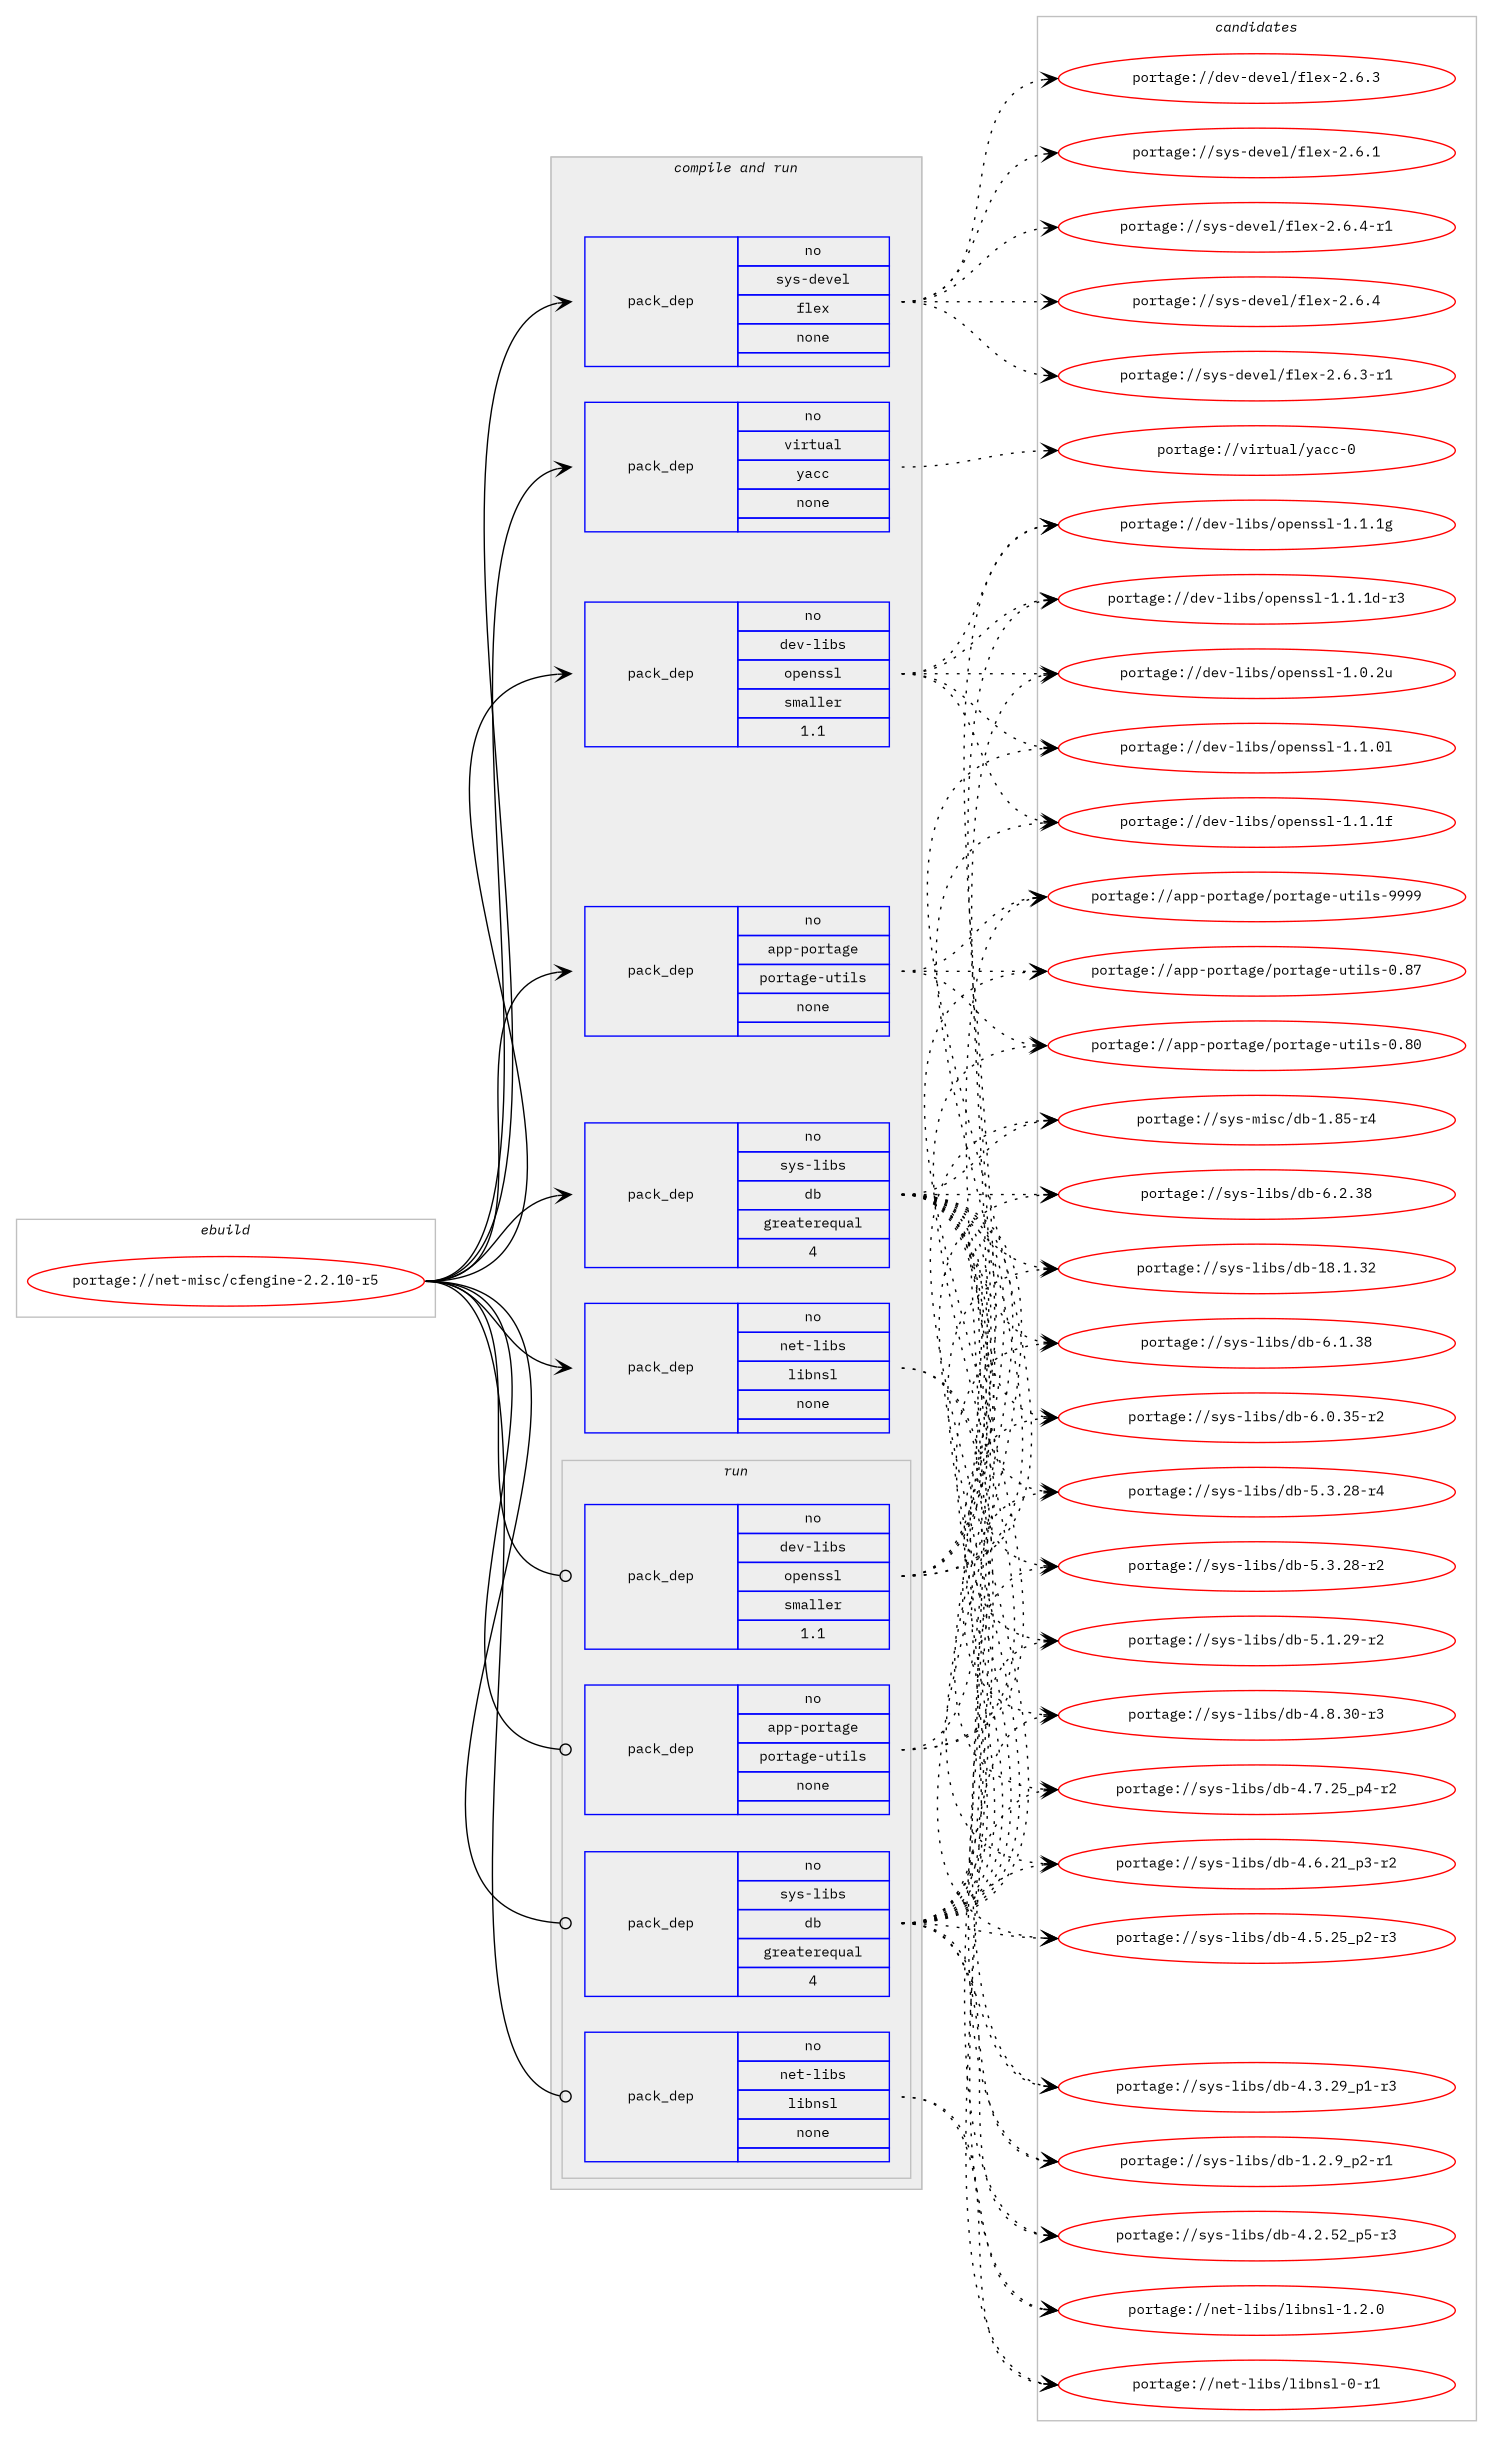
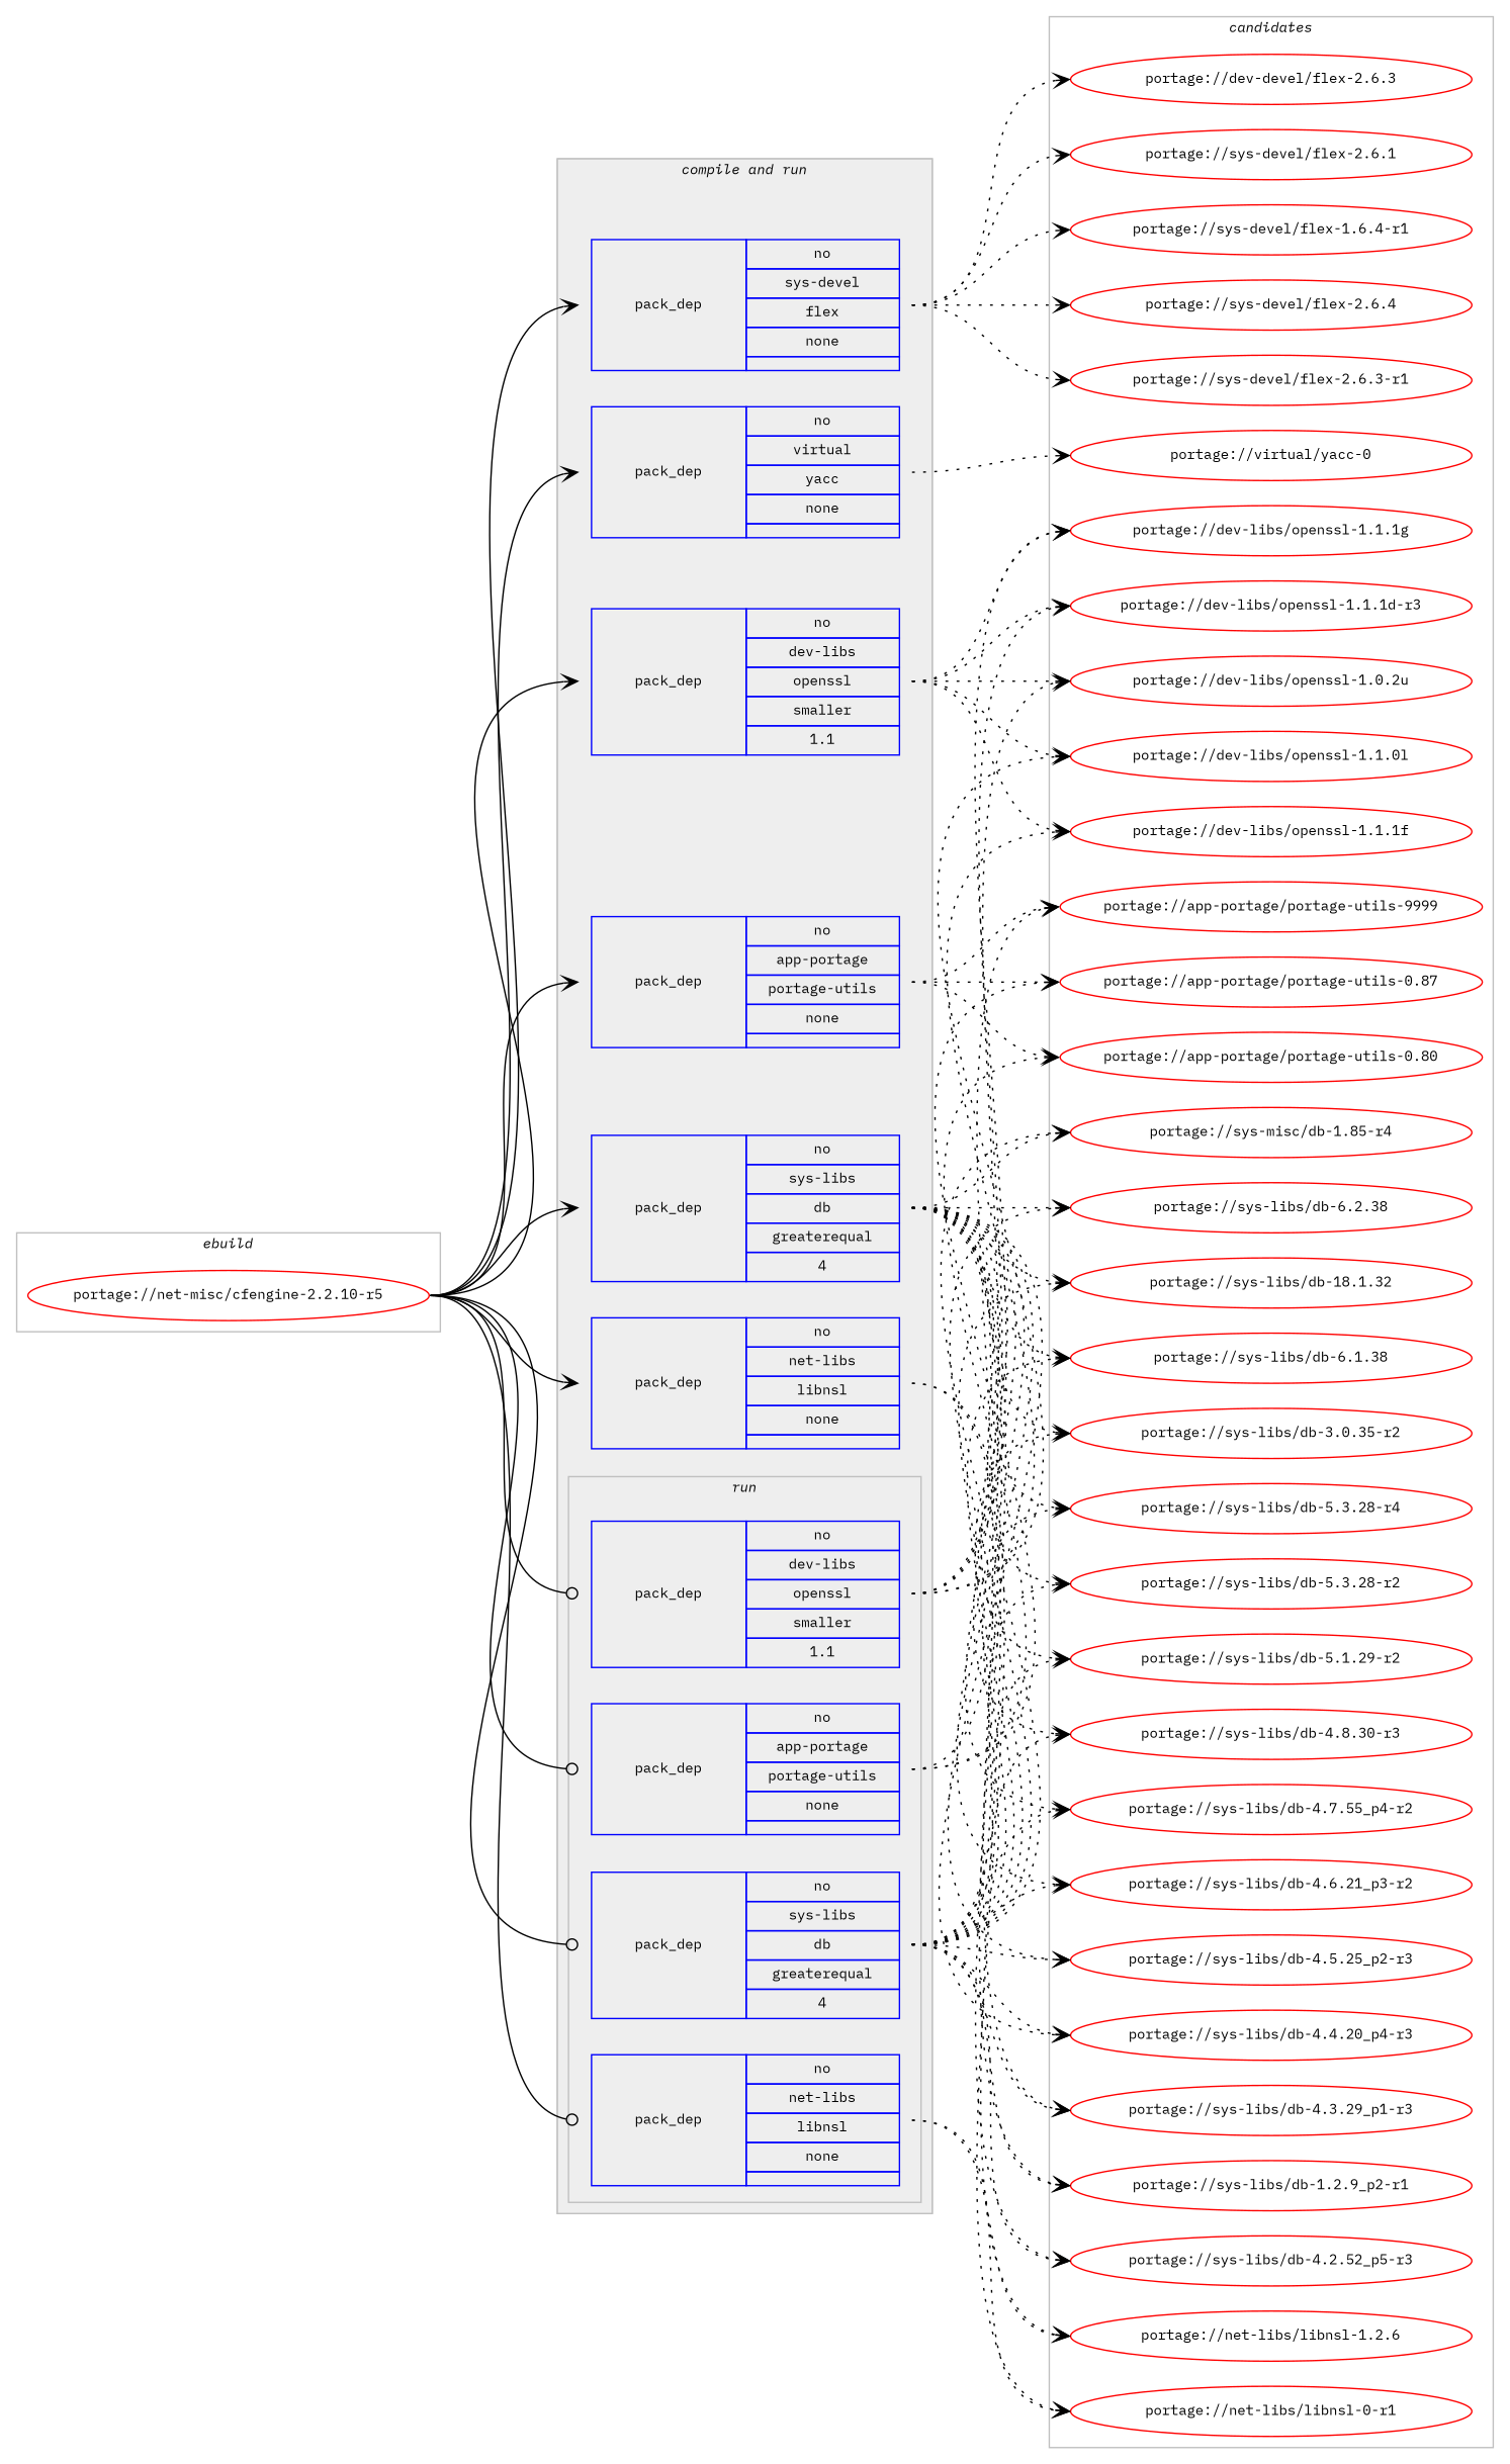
  digraph {
    compound=true
    concentrate=true
    fontname="IBM Plex Mono"
    fontsize=10
    newrank=true
    rankdir=LR
    ranksep=1.5
    node [color=red fontname="IBM Plex Mono" fontsize=10]
    edge [arrowhead=vee fontname="IBM Plex Mono" headport=w style=dotted tailport=e weight=100]
    n1 [label="portage://net-misc/cfengine-2.2.10-r5" width=4]
    n2 [color=blue label=<<TABLE BORDER="0" CELLBORDER="1" CELLSPACING="0" CELLPADDING="4" WIDTH="220"><TR><TD ROWSPAN="6" CELLPADDING="30">pack_dep</TD></TR><TR><TD WIDTH="110">no</TD></TR><TR><TD>app-portage</TD></TR><TR><TD>portage-utils</TD></TR><TR><TD>none</TD></TR><TR><TD></TD></TR></TABLE>> shape=none]
    n3 [color=blue label=<<TABLE BORDER="0" CELLBORDER="1" CELLSPACING="0" CELLPADDING="4" WIDTH="220"><TR><TD ROWSPAN="6" CELLPADDING="30">pack_dep</TD></TR><TR><TD WIDTH="110">no</TD></TR><TR><TD>dev-libs</TD></TR><TR><TD>openssl</TD></TR><TR><TD>smaller</TD></TR><TR><TD>1.1</TD></TR></TABLE>> shape=none]
    n4 [color=blue label=<<TABLE BORDER="0" CELLBORDER="1" CELLSPACING="0" CELLPADDING="4" WIDTH="220"><TR><TD ROWSPAN="6" CELLPADDING="30">pack_dep</TD></TR><TR><TD WIDTH="110">no</TD></TR><TR><TD>net-libs</TD></TR><TR><TD>libnsl</TD></TR><TR><TD>none</TD></TR><TR><TD></TD></TR></TABLE>> shape=none]
    n5 [color=blue label=<<TABLE BORDER="0" CELLBORDER="1" CELLSPACING="0" CELLPADDING="4" WIDTH="220"><TR><TD ROWSPAN="6" CELLPADDING="30">pack_dep</TD></TR><TR><TD WIDTH="110">no</TD></TR><TR><TD>sys-devel</TD></TR><TR><TD>flex</TD></TR><TR><TD>none</TD></TR><TR><TD></TD></TR></TABLE>> shape=none]
    n6 [color=blue label=<<TABLE BORDER="0" CELLBORDER="1" CELLSPACING="0" CELLPADDING="4" WIDTH="220"><TR><TD ROWSPAN="6" CELLPADDING="30">pack_dep</TD></TR><TR><TD WIDTH="110">no</TD></TR><TR><TD>sys-libs</TD></TR><TR><TD>db</TD></TR><TR><TD>greaterequal</TD></TR><TR><TD>4</TD></TR></TABLE>> shape=none]
    n7 [color=blue label=<<TABLE BORDER="0" CELLBORDER="1" CELLSPACING="0" CELLPADDING="4" WIDTH="220"><TR><TD ROWSPAN="6" CELLPADDING="30">pack_dep</TD></TR><TR><TD WIDTH="110">no</TD></TR><TR><TD>virtual</TD></TR><TR><TD>yacc</TD></TR><TR><TD>none</TD></TR><TR><TD></TD></TR></TABLE>> shape=none]
    n8 [color=blue label=<<TABLE BORDER="0" CELLBORDER="1" CELLSPACING="0" CELLPADDING="4" WIDTH="220"><TR><TD ROWSPAN="6" CELLPADDING="30">pack_dep</TD></TR><TR><TD WIDTH="110">no</TD></TR><TR><TD>app-portage</TD></TR><TR><TD>portage-utils</TD></TR><TR><TD>none</TD></TR><TR><TD></TD></TR></TABLE>> shape=none]
    n9 [color=blue label=<<TABLE BORDER="0" CELLBORDER="1" CELLSPACING="0" CELLPADDING="4" WIDTH="220"><TR><TD ROWSPAN="6" CELLPADDING="30">pack_dep</TD></TR><TR><TD WIDTH="110">no</TD></TR><TR><TD>dev-libs</TD></TR><TR><TD>openssl</TD></TR><TR><TD>smaller</TD></TR><TR><TD>1.1</TD></TR></TABLE>> shape=none]
    n10 [color=blue label=<<TABLE BORDER="0" CELLBORDER="1" CELLSPACING="0" CELLPADDING="4" WIDTH="220"><TR><TD ROWSPAN="6" CELLPADDING="30">pack_dep</TD></TR><TR><TD WIDTH="110">no</TD></TR><TR><TD>net-libs</TD></TR><TR><TD>libnsl</TD></TR><TR><TD>none</TD></TR><TR><TD></TD></TR></TABLE>> shape=none]
    n11 [color=blue label=<<TABLE BORDER="0" CELLBORDER="1" CELLSPACING="0" CELLPADDING="4" WIDTH="220"><TR><TD ROWSPAN="6" CELLPADDING="30">pack_dep</TD></TR><TR><TD WIDTH="110">no</TD></TR><TR><TD>sys-libs</TD></TR><TR><TD>db</TD></TR><TR><TD>greaterequal</TD></TR><TR><TD>4</TD></TR></TABLE>> shape=none]
    n12 [label="portage://app-portage/portage-utils-9999" width=4]
    n13 [label="portage://app-portage/portage-utils-0.87" width=4]
    n14 [label="portage://app-portage/portage-utils-0.80" width=4]
    n15 [label="portage://dev-libs/openssl-1.1.1g" width=4]
    n16 [label="portage://dev-libs/openssl-1.1.1f" width=4]
    n17 [label="portage://dev-libs/openssl-1.1.1d-r3" width=4]
    n18 [label="portage://dev-libs/openssl-1.1.0l" width=4]
    n19 [label="portage://dev-libs/openssl-1.0.2u" width=4]
-   n20 [label="portage://net-libs/libnsl-1.2.0" width=4]
+   n20 [label="portage://net-libs/libnsl-1.2.6" width=4]
    n21 [label="portage://net-libs/libnsl-0-r1" width=4]
-   n22 [label="portage://sys-devel/flex-2.6.4-r1" width=4]
+   n22 [label="portage://sys-devel/flex-1.6.4-r1" width=4]
    n23 [label="portage://sys-devel/flex-2.6.4" width=4]
    n24 [label="portage://sys-devel/flex-2.6.3-r1" width=4]
    n25 [label="portage://dev-devel/flex-2.6.3" width=4]
    n26 [label="portage://sys-devel/flex-2.6.1" width=4]
    n27 [label="portage://sys-libs/db-6.2.38" width=4]
    n28 [label="portage://sys-libs/db-6.1.38" width=4]
-   n29 [label="portage://sys-libs/db-6.0.35-r2" width=4]
+   n29 [label="portage://sys-libs/db-3.0.35-r2" width=4]
    n30 [label="portage://sys-libs/db-5.3.28-r4" width=4]
    n31 [label="portage://sys-libs/db-5.3.28-r2" width=4]
    n32 [label="portage://sys-libs/db-5.1.29-r2" width=4]
    n33 [label="portage://sys-libs/db-4.8.30-r3" width=4]
-   n34 [label="portage://sys-libs/db-4.7.25_p4-r2" width=4]
+   n34 [label="portage://sys-libs/db-4.7.55_p4-r2" width=4]
    n35 [label="portage://sys-libs/db-4.6.21_p3-r2" width=4]
    n36 [label="portage://sys-libs/db-4.5.25_p2-r3" width=4]
+   n37 [label="portage://sys-libs/db-4.4.20_p4-r3" width=4]
    n38 [label="portage://sys-libs/db-4.3.29_p1-r3" width=4]
    n39 [label="portage://sys-libs/db-4.2.52_p5-r3" width=4]
    n40 [label="portage://sys-libs/db-1.2.9_p2-r1" width=4]
    n41 [label="portage://sys-libs/db-18.1.32" width=4]
    n42 [label="portage://sys-misc/db-1.85-r4" width=4]
    n43 [label="portage://virtual/yacc-0" width=4]
    subgraph cluster_1 {
      color=gray
      label=<<i>ebuild</i>>
      rank=same
      n1
    }
    subgraph cluster_2 {
      color=gray
      label=<<i>dependencies</i>>
      subgraph cluster_3 {
        color=gray
        fillcolor="#eeeeee"
        label=<<i>compile</i>>
        style=filled
        subgraph sub_4 {
          color=gray
          fillcolor="#eeeeee"
          label=<<i>compile</i>>
          style=filled
          n2
        }
        subgraph sub_5 {
          color=gray
          fillcolor="#eeeeee"
          label=<<i>compile</i>>
          style=filled
          n3
        }
        subgraph sub_6 {
          color=gray
          fillcolor="#eeeeee"
          label=<<i>compile</i>>
          style=filled
          n4
        }
        subgraph sub_7 {
          color=gray
          fillcolor="#eeeeee"
          label=<<i>compile</i>>
          style=filled
          n5
        }
        subgraph sub_8 {
          color=gray
          fillcolor="#eeeeee"
          label=<<i>compile</i>>
          style=filled
          n6
        }
        subgraph sub_9 {
          color=gray
          fillcolor="#eeeeee"
          label=<<i>compile</i>>
          style=filled
          n7
        }
      }
      subgraph cluster_10 {
        color=gray
        fillcolor="#eeeeee"
        label=<<i>compile and run</i>>
        style=filled
      }
      subgraph cluster_11 {
        color=gray
        fillcolor="#eeeeee"
        label=<<i>run</i>>
        style=filled
        subgraph sub_12 {
          color=gray
          fillcolor="#eeeeee"
          label=<<i>run</i>>
          style=filled
          n8
        }
        subgraph sub_13 {
          color=gray
          fillcolor="#eeeeee"
          label=<<i>run</i>>
          style=filled
          n9
        }
        subgraph sub_14 {
          color=gray
          fillcolor="#eeeeee"
          label=<<i>run</i>>
          style=filled
          n10
        }
        subgraph sub_15 {
          color=gray
          fillcolor="#eeeeee"
          label=<<i>run</i>>
          style=filled
          n11
        }
      }
    }
    subgraph cluster_16 {
      color=gray
      label=<<i>candidates</i>>
      rank=same
      subgraph sub_17 {
        color=black
        label=<<i>candidates</i>>
        nodesep=1
        rank=same
        n12
        n13
        n14
      }
      subgraph sub_18 {
        color=black
        label=<<i>candidates</i>>
        nodesep=1
        rank=same
        n15
        n16
        n17
        n18
        n19
      }
      subgraph sub_19 {
        color=black
        label=<<i>candidates</i>>
        nodesep=1
        rank=same
        n20
        n21
      }
      subgraph sub_20 {
        color=black
        label=<<i>candidates</i>>
        nodesep=1
        rank=same
        n22
        n23
        n24
        n25
        n26
      }
      subgraph sub_21 {
        color=black
        label=<<i>candidates</i>>
        nodesep=1
        rank=same
        n27
        n28
        n29
        n30
        n31
        n32
        n33
        n34
        n35
        n36
+       n37
        n38
        n39
        n40
        n41
        n42
      }
      subgraph sub_22 {
        color=black
        label=<<i>candidates</i>>
        nodesep=1
        rank=same
        n43
      }
      subgraph sub_23 {
        color=black
        label=<<i>candidates</i>>
        nodesep=1
        rank=same
        n12
        n13
        n14
      }
      subgraph sub_24 {
        color=black
        label=<<i>candidates</i>>
        nodesep=1
        rank=same
        n15
        n16
        n17
        n18
        n19
      }
      subgraph sub_25 {
        color=black
        label=<<i>candidates</i>>
        nodesep=1
        rank=same
        n27
        n28
        n29
        n30
        n31
        n32
        n33
        n34
        n35
        n36
+       n37
        n38
        n39
        n40
        n41
        n42
      }
      subgraph sub_26 {
        color=black
        label=<<i>candidates</i>>
        nodesep=1
        rank=same
        n20
        n21
      }
    }
    n1 -> n2 [style=solid weight=20]
    n1 -> n3 [style=solid weight=20]
    n1 -> n4 [style=solid weight=20]
    n1 -> n5 [style=solid weight=20]
    n1 -> n6 [style=solid weight=20]
    n1 -> n7 [style=solid weight=20]
    n1 -> n8 [arrowhead=odot style=solid weight=20]
    n1 -> n9 [arrowhead=odot style=solid weight=20]
    n1 -> n10 [arrowhead=odot style=solid weight=20]
    n1 -> n11 [arrowhead=odot style=solid weight=20]
    n2 -> n12
    n2 -> n13
    n2 -> n14
    n3 -> n15
    n3 -> n16
    n3 -> n17
    n3 -> n18
    n3 -> n19
    n4 -> n20
    n4 -> n21
    n5 -> n22
    n5 -> n23
    n5 -> n24
    n5 -> n25
    n5 -> n26
    n6 -> n27
    n6 -> n28
    n6 -> n29
    n6 -> n30
    n6 -> n31
    n6 -> n32
    n6 -> n33
    n6 -> n34
    n6 -> n35
    n6 -> n36
+   n6 -> n37
    n6 -> n38
    n6 -> n39
    n6 -> n40
    n6 -> n41
    n6 -> n42
    n7 -> n43
    n8 -> n12
    n8 -> n13
    n8 -> n14
    n9 -> n15
    n9 -> n16
    n9 -> n17
    n9 -> n18
    n9 -> n19
    n10 -> n20
    n10 -> n21
    n11 -> n27
    n11 -> n28
    n11 -> n29
    n11 -> n30
    n11 -> n31
    n11 -> n32
    n11 -> n33
    n11 -> n34
    n11 -> n35
    n11 -> n36
+   n11 -> n37
    n11 -> n38
    n11 -> n39
    n11 -> n40
    n11 -> n41
    n11 -> n42
  }
